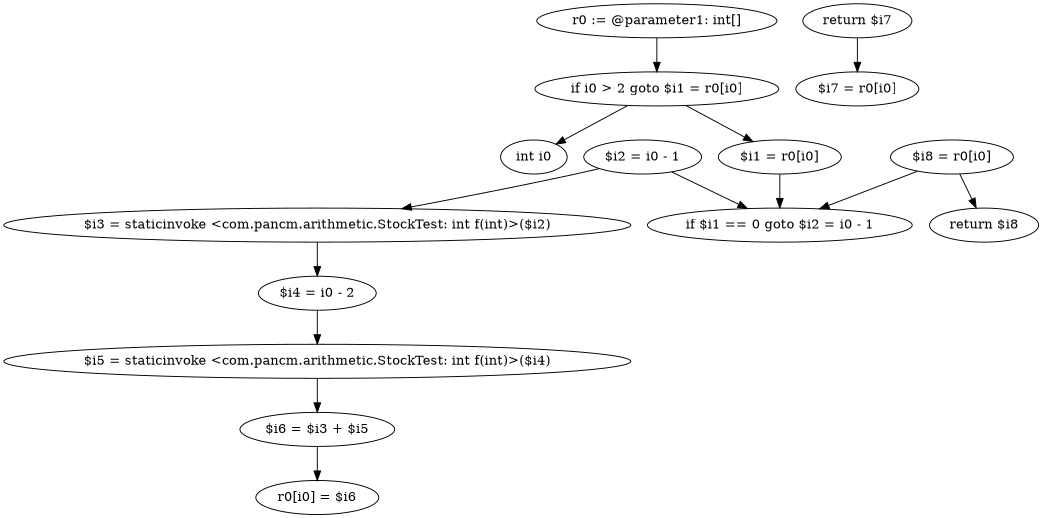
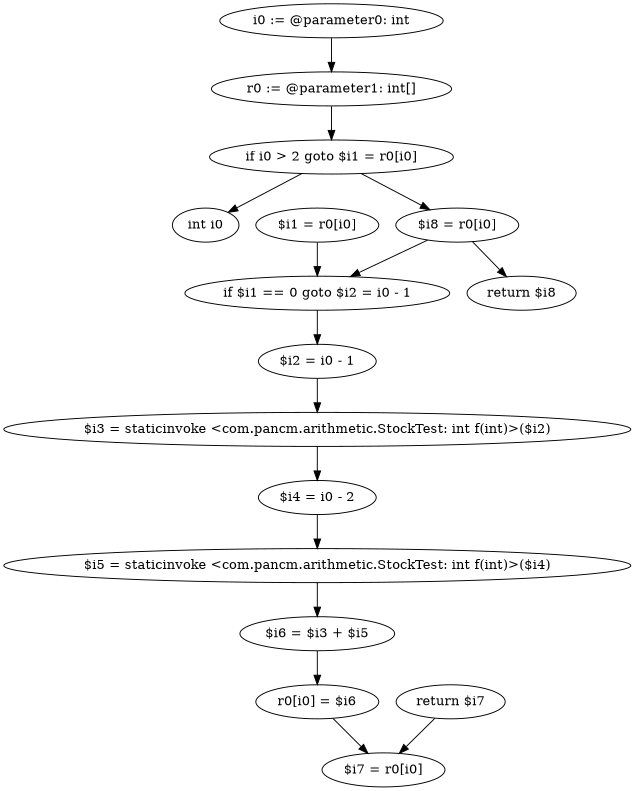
  digraph {
+   "i0 := @parameter0: int"
    "r0 := @parameter1: int[]"
    "if i0 > 2 goto $i1 = r0[i0]"
    n4 [label="int i0"]
    "$i1 = r0[i0]"
    "if $i1 == 0 goto $i2 = i0 - 1"
    "$i2 = i0 - 1"
    "$i8 = r0[i0]"
    "return $i8"
    "$i3 = staticinvoke <com.pancm.arithmetic.StockTest: int f(int)>($i2)"
    "$i4 = i0 - 2"
    "$i5 = staticinvoke <com.pancm.arithmetic.StockTest: int f(int)>($i4)"
    "$i6 = $i3 + $i5"
    "r0[i0] = $i6"
    "$i7 = r0[i0]"
    "return $i7"
+   "i0 := @parameter0: int" -> "r0 := @parameter1: int[]"
    "r0 := @parameter1: int[]" -> "if i0 > 2 goto $i1 = r0[i0]"
    "if i0 > 2 goto $i1 = r0[i0]" -> n4
-   "if i0 > 2 goto $i1 = r0[i0]" -> "$i1 = r0[i0]"
+   "if i0 > 2 goto $i1 = r0[i0]" -> "$i8 = r0[i0]"
    "$i1 = r0[i0]" -> "if $i1 == 0 goto $i2 = i0 - 1"
-   "$i2 = i0 - 1" -> "if $i1 == 0 goto $i2 = i0 - 1"
+   "if $i1 == 0 goto $i2 = i0 - 1" -> "$i2 = i0 - 1"
    "$i2 = i0 - 1" -> "$i3 = staticinvoke <com.pancm.arithmetic.StockTest: int f(int)>($i2)"
    "$i8 = r0[i0]" -> "if $i1 == 0 goto $i2 = i0 - 1"
    "$i8 = r0[i0]" -> "return $i8"
    "$i3 = staticinvoke <com.pancm.arithmetic.StockTest: int f(int)>($i2)" -> "$i4 = i0 - 2"
    "$i4 = i0 - 2" -> "$i5 = staticinvoke <com.pancm.arithmetic.StockTest: int f(int)>($i4)"
    "$i5 = staticinvoke <com.pancm.arithmetic.StockTest: int f(int)>($i4)" -> "$i6 = $i3 + $i5"
    "$i6 = $i3 + $i5" -> "r0[i0] = $i6"
+   "r0[i0] = $i6" -> "$i7 = r0[i0]"
    "return $i7" -> "$i7 = r0[i0]"
  }
